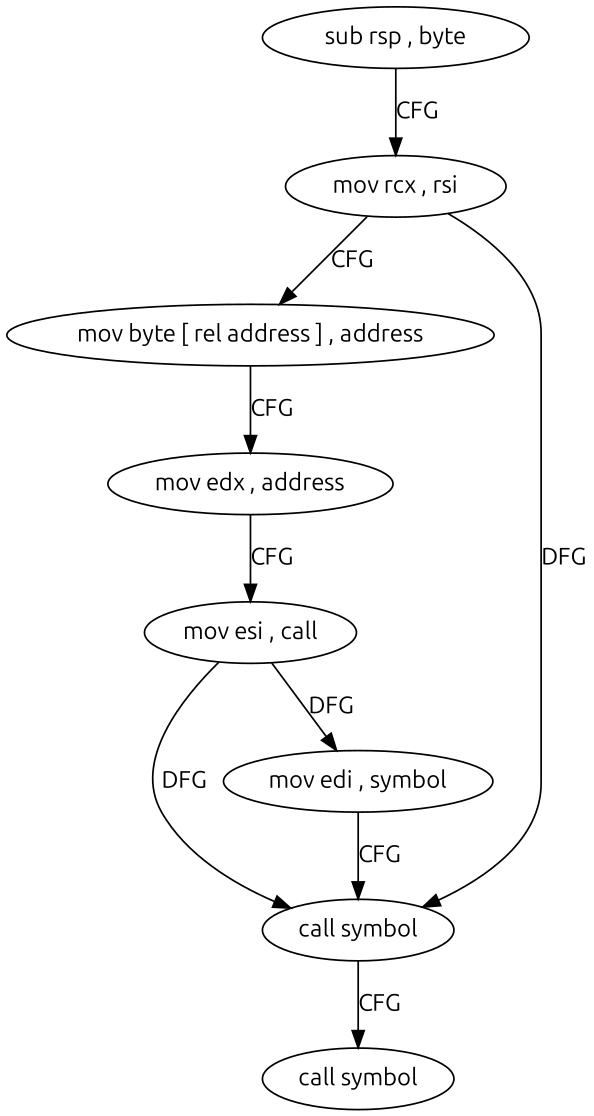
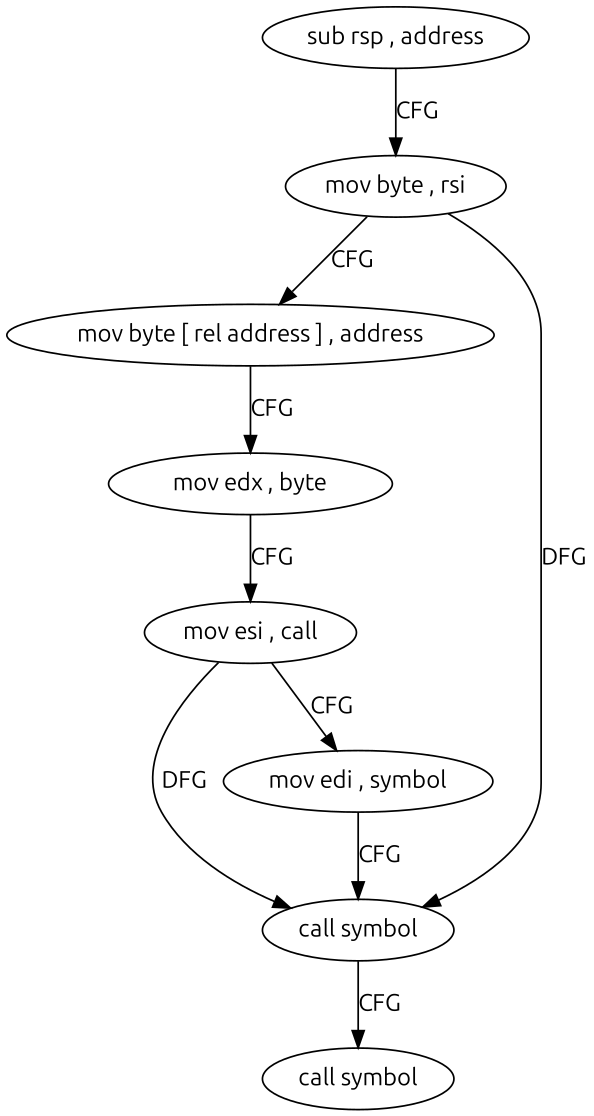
  digraph {
    fontname=Ubuntu
    node [fontname=Ubuntu]
    edge [fontname=Ubuntu]
-   n1 [label="sub rsp , byte"]
-   n2 [label="mov rcx , rsi"]
+   n1 [label="sub rsp , address"]
+   n2 [label="mov byte , rsi"]
    n3 [label="mov byte [ rel address ] , address"]
    n4 [label="call symbol"]
-   n5 [label="mov edx , address"]
+   n5 [label="mov edx , byte"]
    n6 [label="call symbol"]
    n7 [label="mov esi , call"]
    n8 [label="mov edi , symbol"]
    n1 -> n2 [label=CFG]
    n2 -> n3 [label=CFG]
    n2 -> n4 [label=DFG]
    n3 -> n5 [label=CFG]
    n4 -> n6 [label=CFG]
    n5 -> n7 [label=CFG]
    n7 -> n4 [label=DFG]
-   n7 -> n8 [label=DFG]
+   n7 -> n8 [label=CFG]
    n8 -> n4 [label=CFG]
  }
